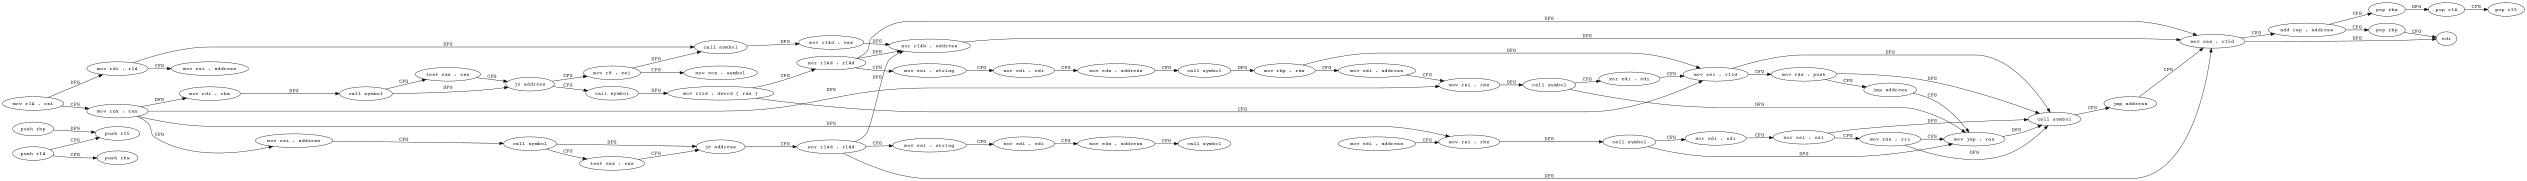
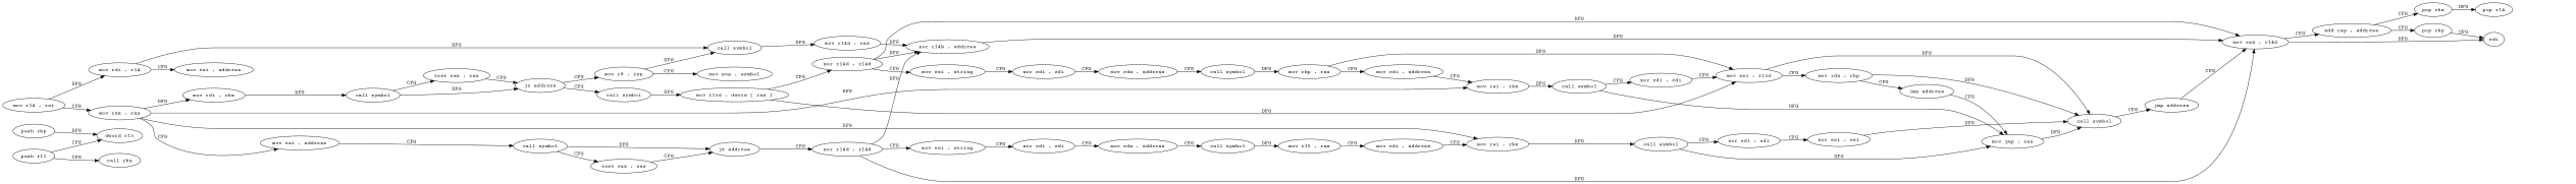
  digraph {
    fontname="Courier Prime"
    rankdir=LR
    node [fontname="Courier Prime"]
    edge [fontname="Courier Prime"]
    n1 [label="push rbp"]
-   n2 [label="push r15"]
-   n3 [label="push r14"]
-   n4 [label="push rbx"]
+   n2 [label="dword r15"]
+   n3 [label="push r11"]
+   n4 [label="call rbx"]
    n5 [label="mov r14 , rsi"]
    n6 [label="mov rbx , eax"]
    n7 [label="mov rdi , r14"]
    n8 [label="mov esi , address"]
    n9 [label="mov rsi , rbx"]
    n10 [label="mov rdi , rbx"]
    n11 [label="mov rsi , rbx"]
    n12 [label="call symbol"]
    n13 [label="mov esi , address"]
    n14 [label="call symbol"]
    n15 [label="call symbol"]
    n16 [label="call symbol"]
    n17 [label="call symbol"]
    n18 [label="test eax , eax"]
    n19 [label="je address"]
    n20 [label="xor r14d , r14d"]
    n21 [label="mov esi , string"]
-   n22 [label="mov eax , r15d"]
+   n22 [label="mov eax , r14d"]
    n23 [label="xor r14b , address"]
    n24 [label="xor edi , edi"]
    n25 [label="add rsp , address"]
    n26 [label=edi]
    n27 [label="test eax , eax"]
    n28 [label="je address"]
    n29 [label="mov edx , address"]
    n30 [label="call symbol"]
+   n31 [label="mov r15 , rax"]
    n32 [label="mov edi , address"]
-   n33 [label="mov rdx , r15"]
    n34 [label="mov jmp , rax"]
    n35 [label="call symbol"]
    n36 [label="xor edi , edi"]
    n37 [label="xor esi , esi"]
    n38 [label="jmp address"]
-   n39 [label="mov r8 , esi"]
+   n39 [label="mov r8 , rsp"]
    n40 [label="call symbol"]
-   n41 [label="mov ecx , symbol"]
+   n41 [label="mov pop , symbol"]
    n42 [label="mov r15d , dword [ rax ]"]
    n43 [label="mov r14d , eax"]
    n44 [label="xor r14d , r14d"]
    n45 [label="mov esi , r15d"]
    n46 [label="pop rbx"]
    n47 [label="pop rbp"]
    n48 [label="pop r14"]
-   n49 [label="pop r15"]
    n50 [label="mov esi , string"]
-   n51 [label="mov rdx , push"]
+   n51 [label="mov rdx , rbp"]
    n52 [label="xor edi , edi"]
    n53 [label="mov edx , address"]
    n54 [label="call symbol"]
    n55 [label="mov rbp , rax"]
    n56 [label="mov edi , address"]
    n57 [label="jmp address"]
    n58 [label="xor edi , edi"]
    n1 -> n2 [label=DFG]
    n3 -> n2 [label=CFG]
    n3 -> n4 [label=CFG]
    n5 -> n6 [label=CFG]
    n5 -> n7 [label=DFG]
    n6 -> n8 [label=CFG]
    n6 -> n9 [label=DFG]
    n6 -> n10 [label=DFG]
    n6 -> n11 [label=DFG]
    n7 -> n12 [label=DFG]
    n7 -> n13 [label=CFG]
    n8 -> n14 [label=CFG]
    n9 -> n15 [label=DFG]
    n10 -> n16 [label=DFG]
    n11 -> n17 [label=DFG]
    n12 -> n43 [label=DFG]
    n14 -> n18 [label=CFG]
    n14 -> n19 [label=DFG]
    n15 -> n34 [label=DFG]
    n15 -> n36 [label=CFG]
    n16 -> n27 [label=CFG]
    n16 -> n28 [label=DFG]
    n17 -> n34 [label=DFG]
    n17 -> n58 [label=CFG]
    n18 -> n19 [label=CFG]
    n19 -> n20 [label=CFG]
    n20 -> n21 [label=CFG]
    n20 -> n22 [label=DFG]
    n20 -> n23 [label=DFG]
    n21 -> n24 [label=CFG]
    n22 -> n25 [label=CFG]
    n22 -> n26 [label=DFG]
    n23 -> n22 [label=DFG]
    n24 -> n29 [label=CFG]
    n25 -> n46 [label=CFG]
    n25 -> n47 [label=CFG]
    n27 -> n28 [label=CFG]
    n28 -> n39 [label=CFG]
    n28 -> n40 [label=CFG]
    n29 -> n30 [label=CFG]
+   n30 -> n31 [label=DFG]
+   n31 -> n32 [label=CFG]
    n32 -> n9 [label=CFG]
-   n33 -> n34 [label=CFG]
-   n33 -> n35 [label=DFG]
    n34 -> n35 [label=DFG]
    n35 -> n38 [label=CFG]
    n36 -> n37 [label=CFG]
-   n37 -> n33 [label=CFG]
    n37 -> n35 [label=DFG]
    n38 -> n22 [label=CFG]
    n39 -> n12 [label=DFG]
    n39 -> n41 [label=CFG]
    n40 -> n42 [label=DFG]
    n42 -> n44 [label=CFG]
-   n42 -> n45 [label=CFG]
+   n42 -> n45 [label=DFG]
    n43 -> n23 [label=DFG]
    n44 -> n22 [label=DFG]
    n44 -> n23 [label=DFG]
    n44 -> n50 [label=CFG]
    n45 -> n35 [label=DFG]
    n45 -> n51 [label=CFG]
    n46 -> n48 [label=DFG]
    n47 -> n26 [label=CFG]
-   n48 -> n49 [label=CFG]
    n50 -> n52 [label=CFG]
    n51 -> n35 [label=DFG]
    n51 -> n57 [label=CFG]
    n52 -> n53 [label=CFG]
    n53 -> n54 [label=CFG]
    n54 -> n55 [label=DFG]
    n55 -> n45 [label=DFG]
    n55 -> n56 [label=CFG]
    n56 -> n11 [label=CFG]
    n57 -> n34 [label=CFG]
    n58 -> n45 [label=CFG]
  }
